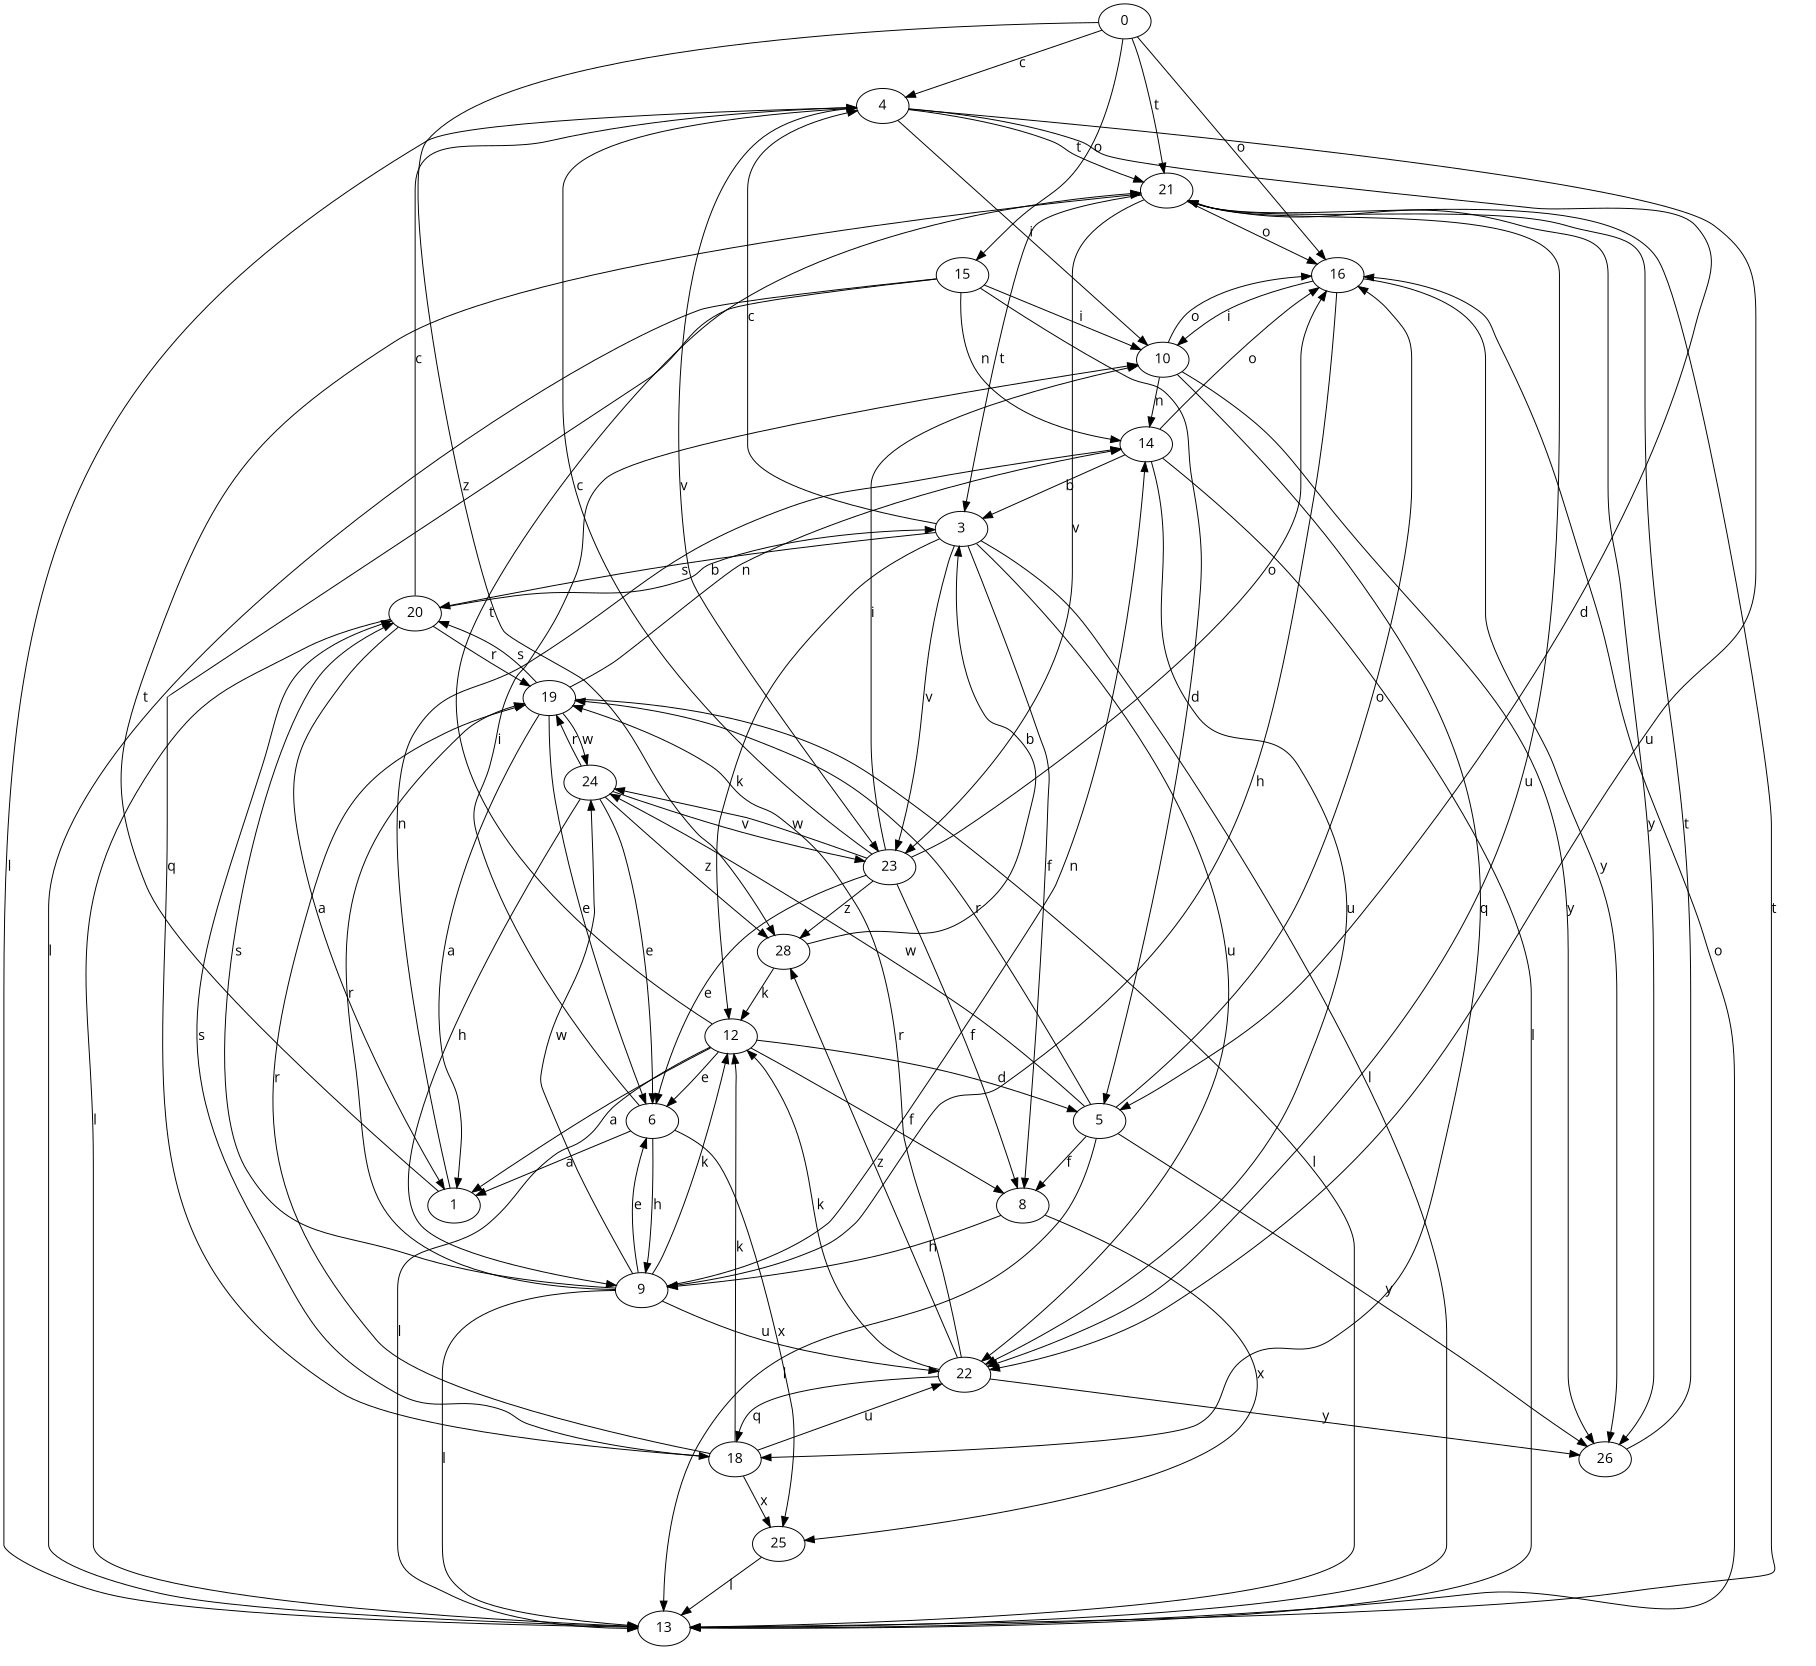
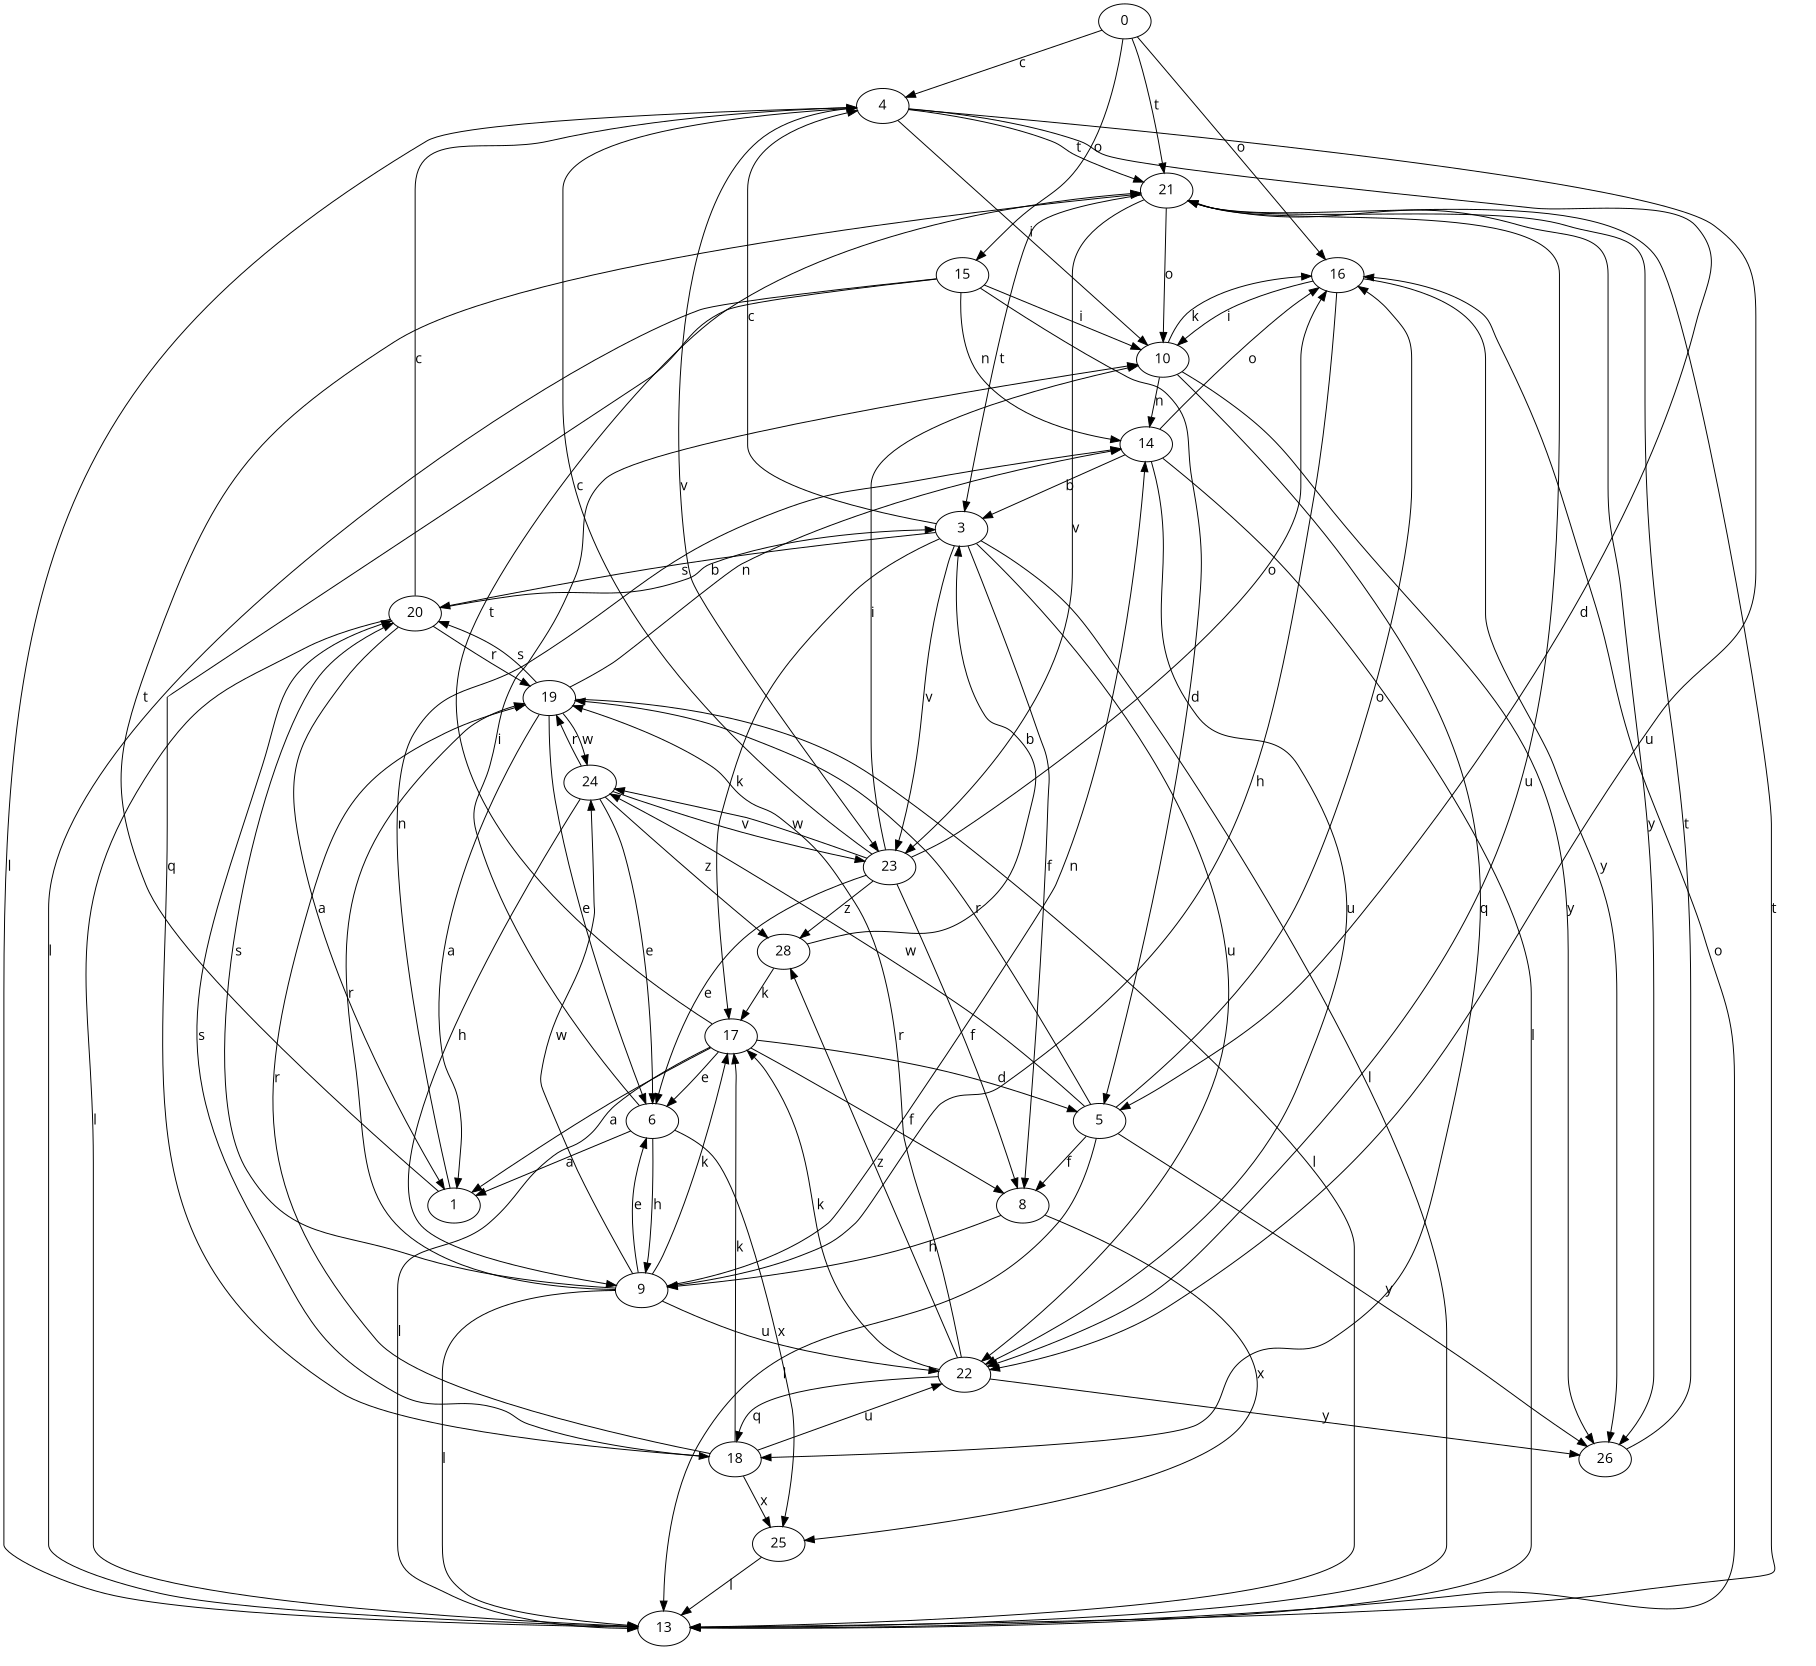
  strict digraph {
    fontname="Open Sans"
    node [fontname="Open Sans"]
    edge [fontname="Open Sans"]
    0
    4
    15
    16
    21
    28
    13
    22
    23
    5
    n11 [label=10]
    14
    18
    26
    9
    3
-   12
+   12 [label=17]
    1
    8
    20
    25
    6
    19
    24
    0 -> 4 [label=c]
    0 -> 15 [label=o]
    0 -> 16 [label=o]
    0 -> 21 [label=t]
-   0 -> 28 [label=z]
    4 -> 21 [label=t]
    4 -> 13 [label=l]
    4 -> 22 [label=u]
    4 -> 23 [label=v]
    4 -> 5 [label=d]
    4 -> n11 [label=i]
    15 -> 13 [label=l]
    15 -> 5 [label=d]
    15 -> n11 [label=i]
    15 -> 14 [label=n]
    15 -> 18 [label=q]
    16 -> n11 [label=i]
    16 -> 26 [label=y]
    16 -> 9 [label=h]
-   21 -> 16 [label=o]
+   21 -> n11 [label=o]
    21 -> 22 [label=u]
    21 -> 23 [label=v]
    21 -> 26 [label=y]
    21 -> 3 [label=t]
    28 -> 3 [label=b]
    28 -> 12 [label=k]
    13 -> 16 [label=o]
    13 -> 21 [label=t]
    22 -> 28 [label=z]
    22 -> 18 [label=q]
    22 -> 26 [label=y]
    22 -> 12 [label=k]
    22 -> 19 [label=r]
    23 -> 4 [label=c]
    23 -> 16 [label=o]
    23 -> 28 [label=z]
    23 -> n11 [label=i]
    23 -> 8 [label=f]
    23 -> 6 [label=e]
    23 -> 24 [label=w]
    5 -> 16 [label=o]
    5 -> 13 [label=l]
    5 -> 26 [label=y]
    5 -> 8 [label=f]
    5 -> 19 [label=r]
    5 -> 24 [label=w]
-   n11 -> 16 [label=o]
+   n11 -> 16 [label=k]
    n11 -> 14 [label=n]
    n11 -> 18 [label=q]
    n11 -> 26 [label=y]
    14 -> 16 [label=o]
    14 -> 13 [label=l]
    14 -> 22 [label=u]
    14 -> 3 [label=b]
    18 -> 22 [label=u]
    18 -> 12 [label=k]
    18 -> 20 [label=s]
    18 -> 25 [label=x]
    18 -> 19 [label=r]
    26 -> 21 [label=t]
    9 -> 13 [label=l]
    9 -> 22 [label=u]
    9 -> 14 [label=n]
    9 -> 12 [label=k]
    9 -> 20 [label=s]
    9 -> 6 [label=e]
    9 -> 19 [label=r]
    9 -> 24 [label=w]
    3 -> 4 [label=c]
    3 -> 13 [label=l]
    3 -> 22 [label=u]
    3 -> 23 [label=v]
    3 -> 12 [label=k]
    3 -> 8 [label=f]
    3 -> 20 [label=s]
    12 -> 21 [label=t]
    12 -> 13 [label=l]
    12 -> 5 [label=d]
    12 -> 1 [label=a]
    12 -> 8 [label=f]
    12 -> 6 [label=e]
    1 -> 21 [label=t]
    1 -> 14 [label=n]
    8 -> 9 [label=h]
    8 -> 25 [label=x]
    20 -> 4 [label=c]
    20 -> 13 [label=l]
    20 -> 3 [label=b]
    20 -> 1 [label=a]
    20 -> 19 [label=r]
    25 -> 13 [label=l]
    6 -> n11 [label=i]
    6 -> 9 [label=h]
    6 -> 1 [label=a]
    6 -> 25 [label=x]
    19 -> 13 [label=l]
    19 -> 14 [label=n]
    19 -> 1 [label=a]
    19 -> 20 [label=s]
    19 -> 6 [label=e]
    19 -> 24 [label=w]
    24 -> 28 [label=z]
    24 -> 23 [label=v]
    24 -> 9 [label=h]
    24 -> 6 [label=e]
    24 -> 19 [label=r]
  }
